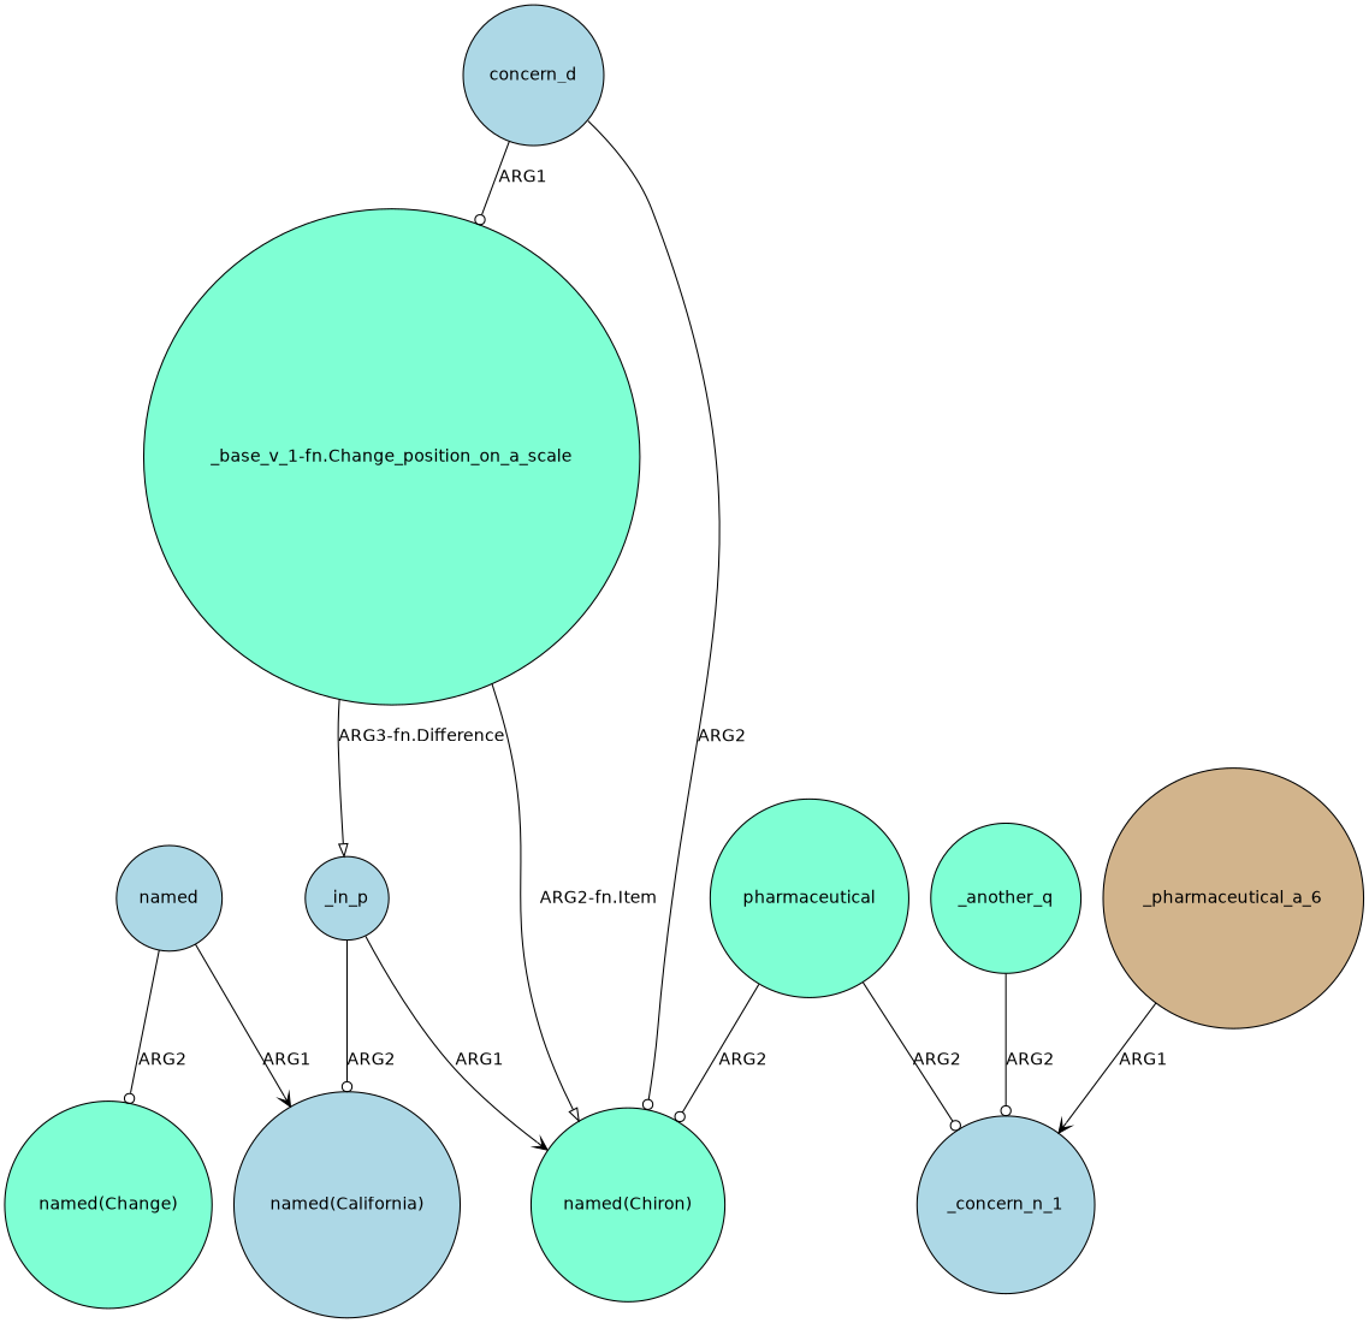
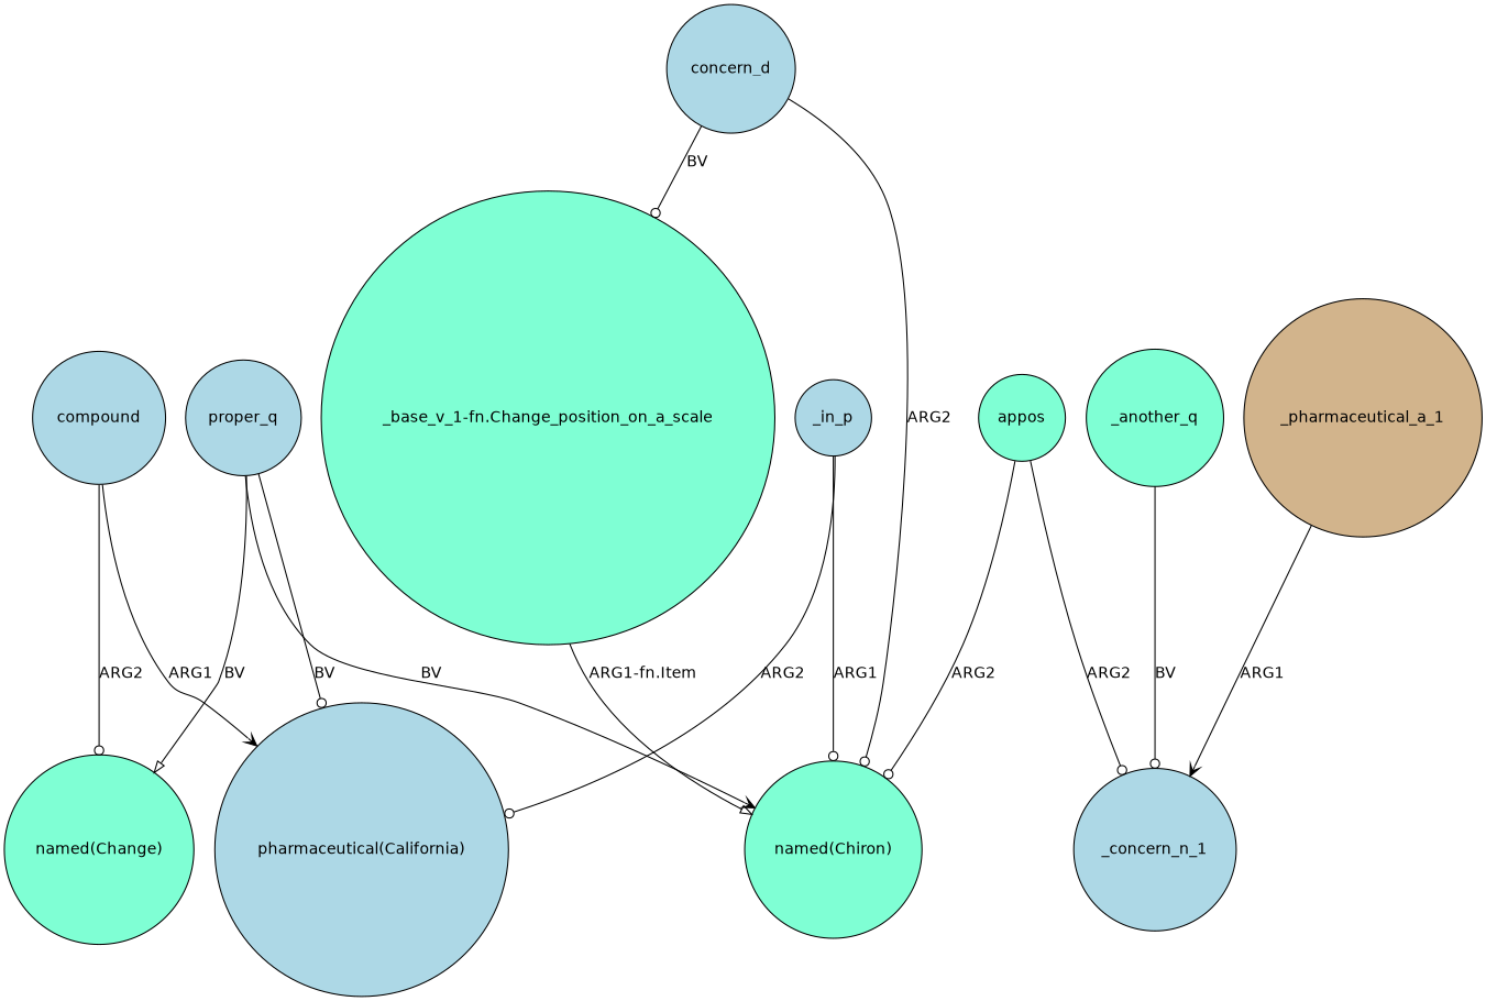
  digraph {
    fontname="DejaVu Sans"
    node [fillcolor=lightblue fontname="DejaVu Sans" shape=circle style=filled]
    edge [arrowhead=odot fontname="DejaVu Sans"]
-   compound [label=named]
-   "named(California)"
+   compound
+   "named(California)" [label="pharmaceutical(California)"]
    n3 [fillcolor=aquamarine label="named(Change)"]
-   appos [fillcolor=aquamarine label=pharmaceutical]
+   appos [fillcolor=aquamarine]
    _concern_n_1
    "named(Chiron)" [fillcolor=aquamarine]
+   proper_q
    _another_q [fillcolor=aquamarine]
    n9 [label=concern_d]
    "_base_v_1-fn.Change_position_on_a_scale" [fillcolor=aquamarine]
    _in_p
-   _pharmaceutical_a_1 [fillcolor=tan label=_pharmaceutical_a_6]
+   _pharmaceutical_a_1 [fillcolor=tan]
    compound -> "named(California)" [arrowhead=vee label=ARG1]
    compound -> n3 [label=ARG2]
    appos -> _concern_n_1 [label=ARG2]
    appos -> "named(Chiron)" [label=ARG2]
-   _another_q -> _concern_n_1 [label=ARG2]
+   proper_q -> "named(California)" [label=BV]
+   proper_q -> n3 [arrowhead=onormal label=BV]
+   proper_q -> "named(Chiron)" [arrowhead=vee label=BV]
+   _another_q -> _concern_n_1 [label=BV]
    n9 -> "named(Chiron)" [label=ARG2]
-   n9 -> "_base_v_1-fn.Change_position_on_a_scale" [label=ARG1]
-   "_base_v_1-fn.Change_position_on_a_scale" -> "named(Chiron)" [arrowhead=onormal label="ARG2-fn.Item"]
-   "_base_v_1-fn.Change_position_on_a_scale" -> _in_p [arrowhead=onormal label="ARG3-fn.Difference"]
+   n9 -> "_base_v_1-fn.Change_position_on_a_scale" [label=BV]
+   "_base_v_1-fn.Change_position_on_a_scale" -> "named(Chiron)" [arrowhead=onormal label="ARG1-fn.Item"]
    _in_p -> "named(California)" [label=ARG2]
-   _in_p -> "named(Chiron)" [arrowhead=vee label=ARG1]
+   _in_p -> "named(Chiron)" [label=ARG1]
    _pharmaceutical_a_1 -> _concern_n_1 [arrowhead=vee label=ARG1]
  }
